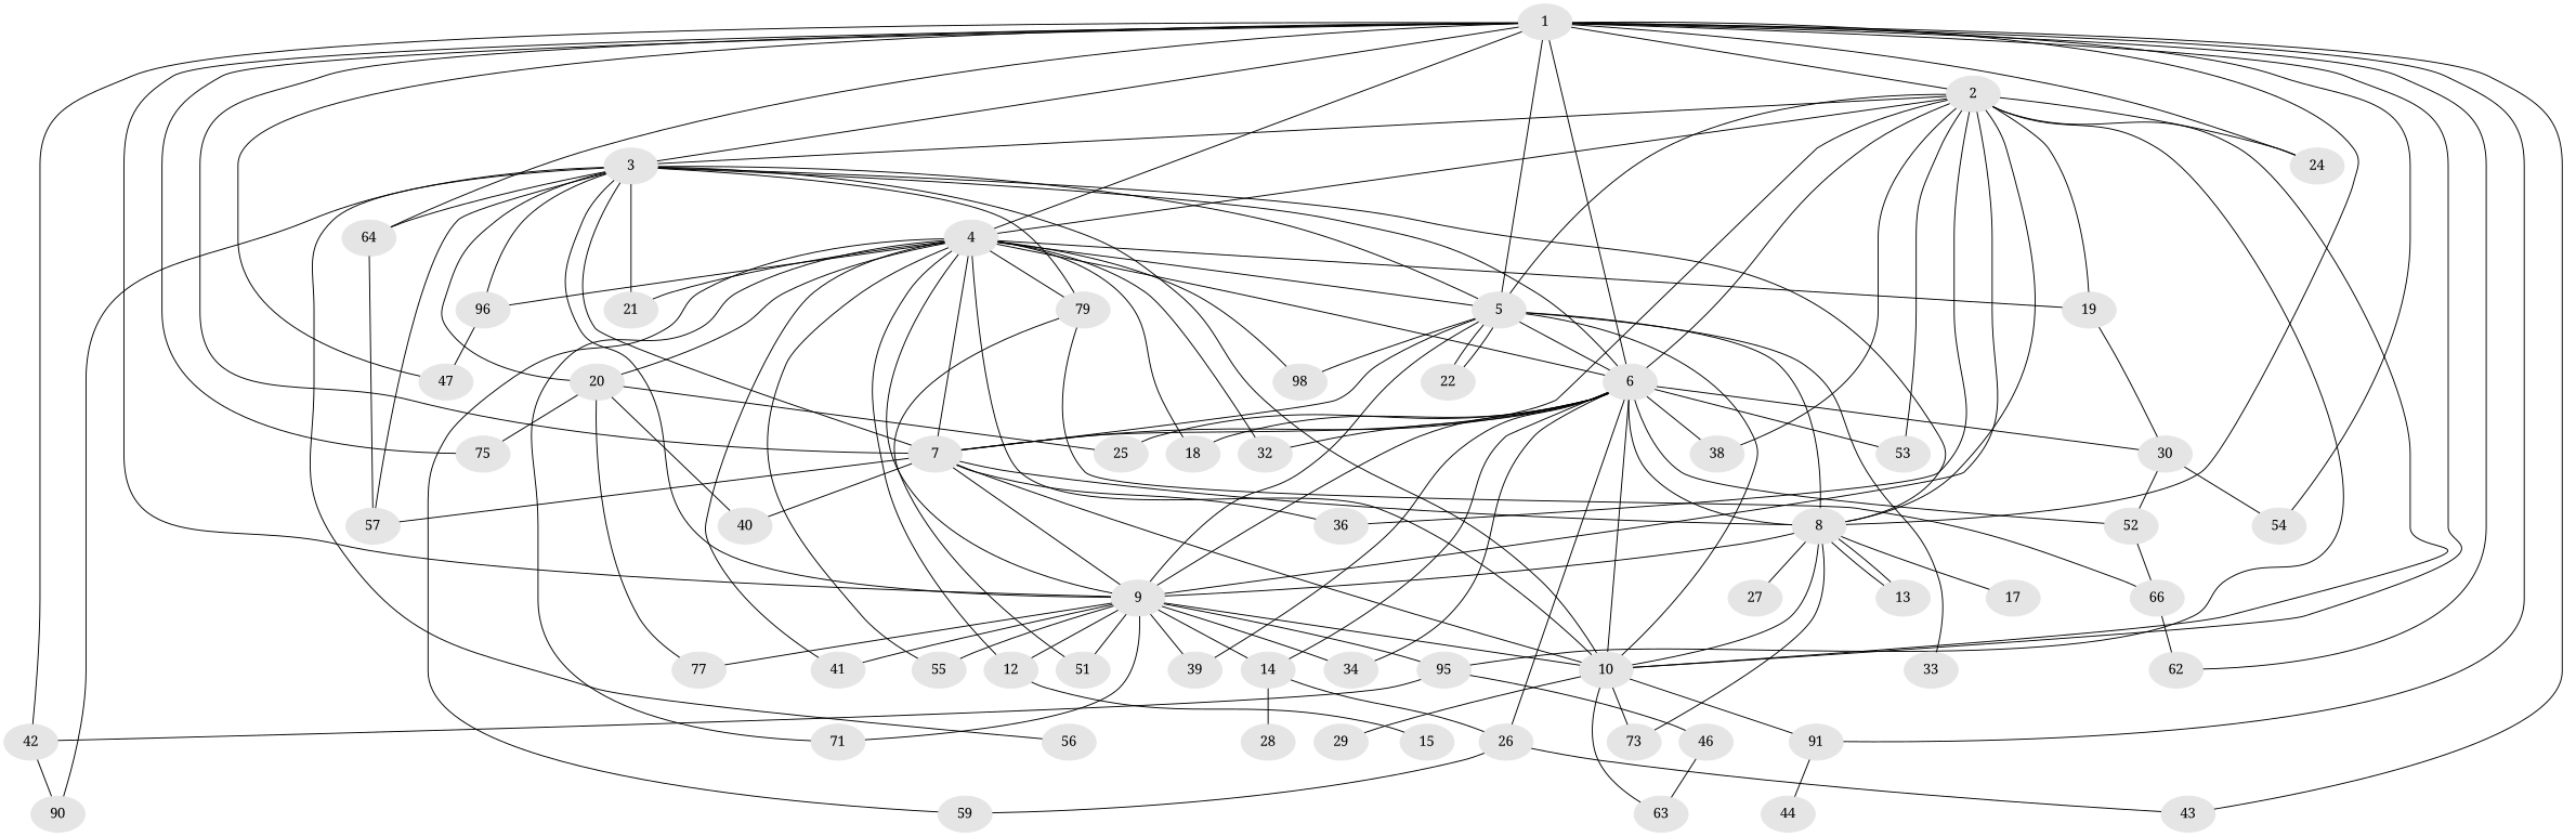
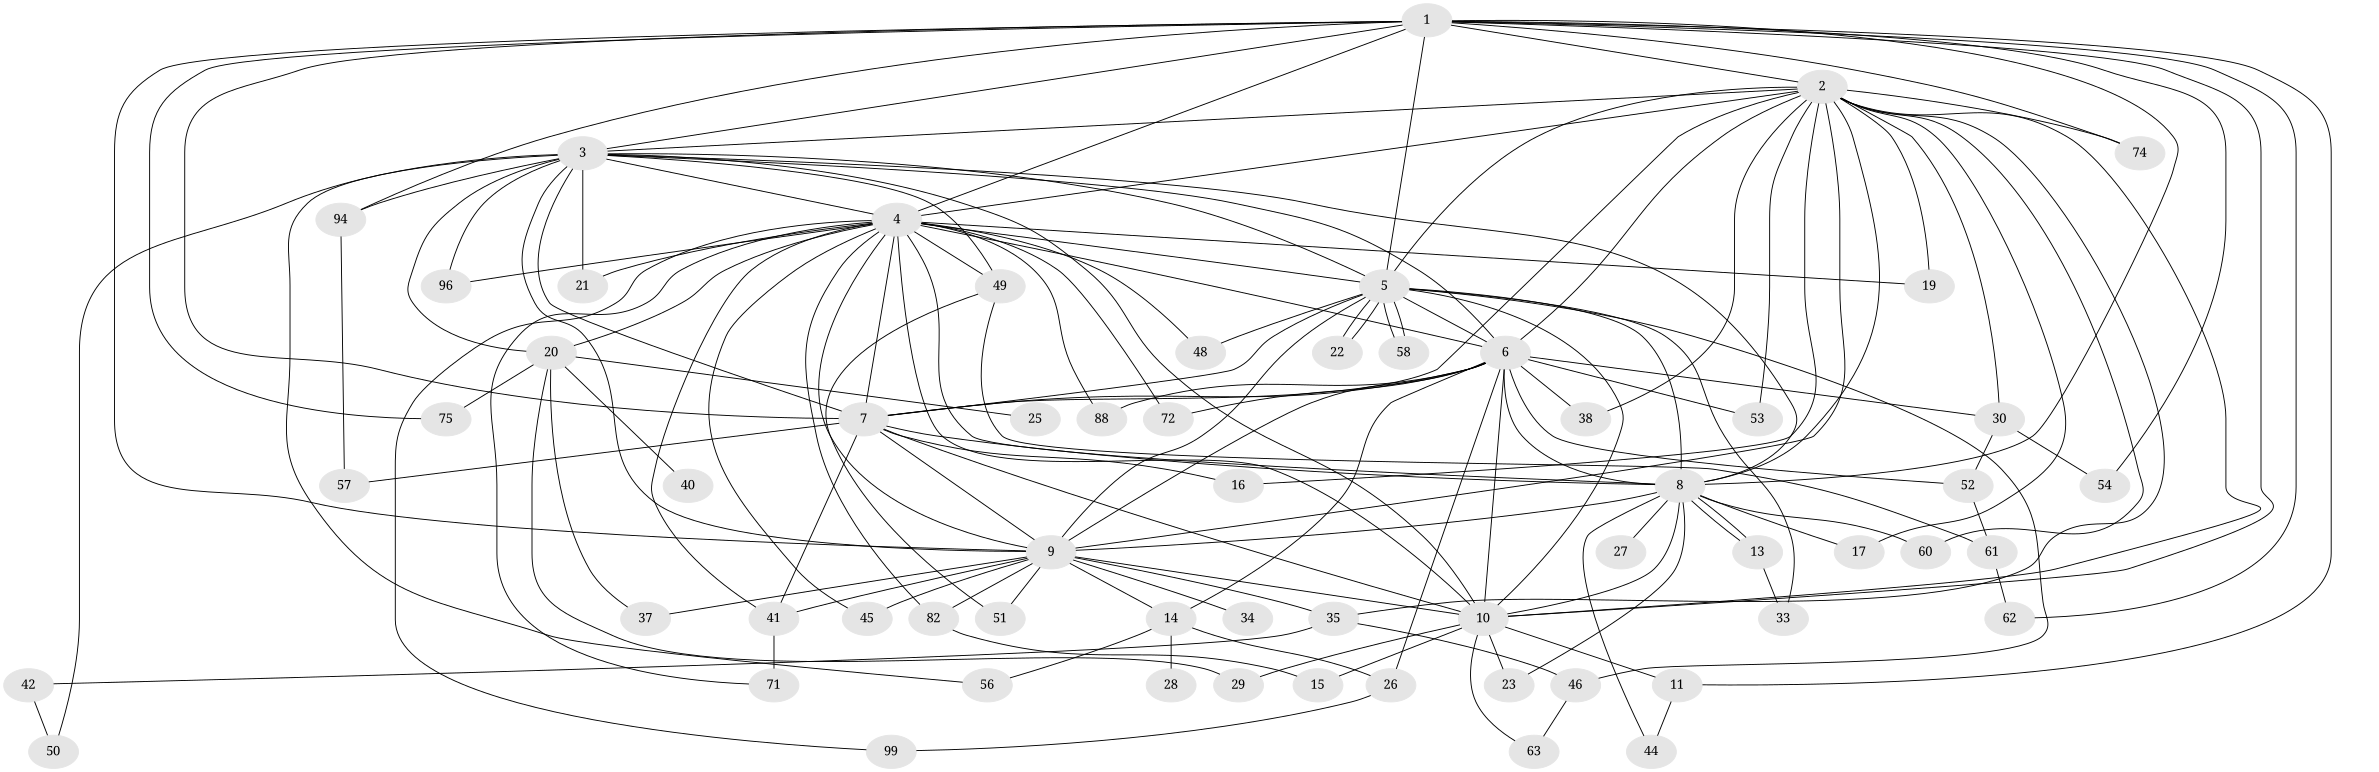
  graph {
    fontname="Noto Serif"
    node [color=gray90 fontname="Noto Serif" style=filled]
    edge [fontname="Noto Serif"]
    1
    2
    3
    4
    5
    6
    7
    8
    9
    10
-   11 [label=91]
-   24
+   11
+   24 [label=74]
    42
-   43
-   47
    54
    n17 [label=75]
    62
-   64
+   64 [label=94]
    17
    19
    30
-   35 [label=95]
-   36
+   35
+   36 [label=16]
    38
    53
+   60
    n28 [label=96]
    20
    21
-   49 [label=79]
-   50 [label=90]
+   49
+   50
    56
-   12
-   18
+   12 [label=82]
+   18 [label=88]
    n36 [label=71]
-   32
+   32 [label=72]
    41
-   45 [label=55]
-   48 [label=98]
-   59
+   45
+   48
+   59 [label=99]
    22
    33
    46
+   58
    14
    25
    26
    34
-   39
    52
    57
    40
    27
    13
-   23 [label=73]
+   23
    44
-   37 [label=77]
+   37
    51
    15
    29
    63
-   61 [label=66]
+   61
    28
    1 -- 2
    1 -- 3
    1 -- 4
    1 -- 5
-   1 -- 6
    1 -- 7
    1 -- 8
    1 -- 9
    1 -- 10
    1 -- 11
    1 -- 24
-   1 -- 42
-   1 -- 43
-   1 -- 47
    1 -- 54
    1 -- n17
    1 -- 62
    1 -- 64
    2 -- 3
    2 -- 4
    2 -- 5
    2 -- 6
    2 -- 7
    2 -- 8
    2 -- 9
    2 -- 10
    2 -- 24
+   2 -- 17
    2 -- 19
-   19 -- 30
+   2 -- 30
    2 -- 35
    2 -- 36
    2 -- 38
    2 -- 53
-   3 -- 57
+   2 -- 60
+   3 -- 4
    3 -- 5
    3 -- 6
    3 -- 7
    3 -- 8
    3 -- 9
    3 -- 10
    3 -- 64
    3 -- n28
    3 -- 20
    3 -- 21
    3 -- 49
    3 -- 50
    3 -- 56
    4 -- 5
    4 -- 6
    4 -- 7
+   4 -- 8
    4 -- 9
    4 -- 10
    4 -- 19
    4 -- n28
    4 -- 20
    4 -- 21
    4 -- 49
    4 -- 12
    4 -- 18
    4 -- n36
    4 -- 32
    4 -- 41
    4 -- 45
    4 -- 48
    4 -- 59
    5 -- 6
    5 -- 7
    5 -- 8
    5 -- 9
    5 -- 10
    5 -- 48
    5 -- 22
    5 -- 22
    5 -- 33
+   5 -- 46
+   5 -- 58
+   5 -- 58
    6 -- 7
    6 -- 8
    6 -- 9
    6 -- 10
    6 -- 30
    6 -- 38
    6 -- 53
    6 -- 18
    6 -- 32
    6 -- 14
-   6 -- 25
    6 -- 26
-   6 -- 34
-   6 -- 39
    6 -- 52
    7 -- 8
    7 -- 9
    7 -- 10
    7 -- 36
    7 -- 57
-   7 -- 40
+   7 -- 41
    8 -- 9
    8 -- 10
    8 -- 17
+   8 -- 60
    8 -- 27
    8 -- 13
    8 -- 13
    8 -- 23
+   8 -- 44
    9 -- 10
    9 -- 35
    9 -- 12
-   9 -- n36
+   41 -- n36
    9 -- 41
    9 -- 45
    9 -- 14
    9 -- 34
-   9 -- 39
    9 -- 37
    9 -- 51
    10 -- 11
    10 -- 23
+   10 -- 15
    10 -- 29
    10 -- 63
    11 -- 44
    42 -- 50
    64 -- 57
    30 -- 54
    30 -- 52
    35 -- 42
    35 -- 46
-   n28 -- 47
    20 -- n17
    20 -- 25
    20 -- 40
    20 -- 37
+   20 -- 29
    49 -- 51
    49 -- 61
    12 -- 15
    46 -- 63
+   14 -- 56
    14 -- 26
    14 -- 28
-   26 -- 43
    26 -- 59
    52 -- 61
+   13 -- 33
    61 -- 62
  }
